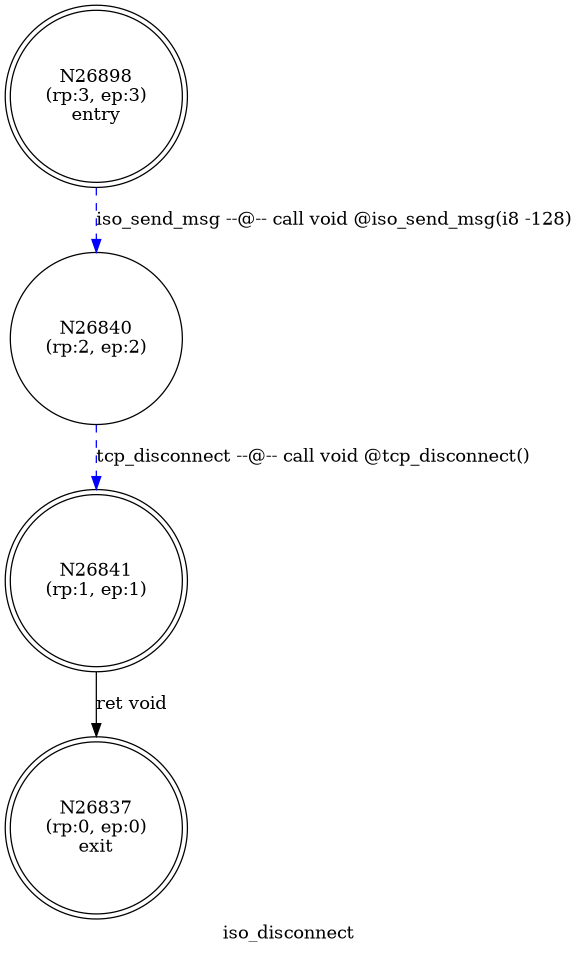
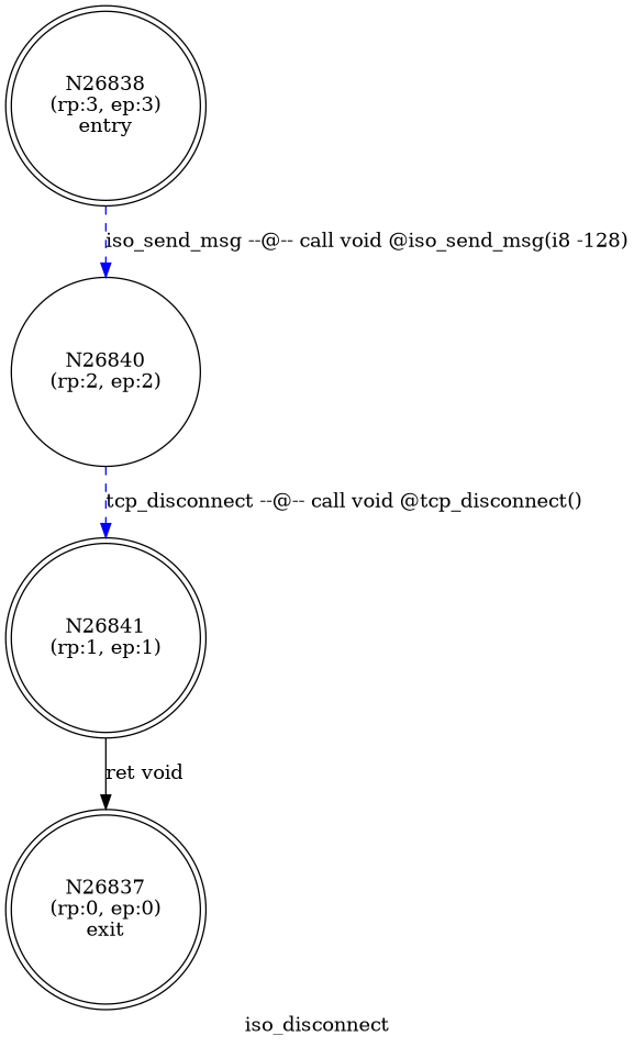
  digraph {
    label=iso_disconnect
    node [shape=doublecircle]
    edge [color=blue style=dashed]
    n1 [label="N26837\n(rp:0, ep:0)\nexit"]
-   n2 [label="N26898\n(rp:3, ep:3)\nentry"]
+   n2 [label="N26838\n(rp:3, ep:3)\nentry"]
    n3 [label="N26840\n(rp:2, ep:2)" shape=circle]
    n4 [label="N26841\n(rp:1, ep:1)"]
    n2 -> n3 [label="iso_send_msg --@-- call void @iso_send_msg(i8 -128)"]
    n3 -> n4 [label="tcp_disconnect --@-- call void @tcp_disconnect()"]
    n4 -> n1 [label="ret void" color="" style=""]
  }
